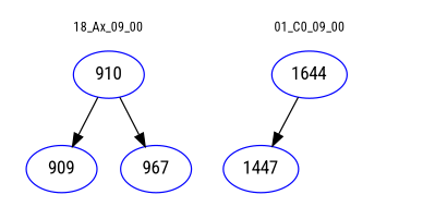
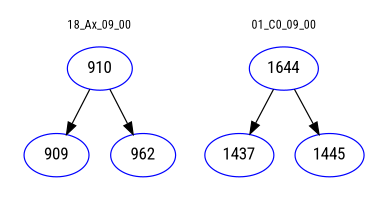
  digraph {
    fontname="Roboto Condensed"
    node [color=blue fontname="Roboto Condensed"]
    edge [color=black fontname="Roboto Condensed"]
    n1 [label=910]
    n2 [label=909]
-   n3 [label=967]
+   n3 [label=962]
    n4 [label=1644]
-   n5 [label=1447]
+   n5 [label=1437]
+   n6 [label=1445]
    subgraph cluster_1 {
      color=white
      fontsize=10
      label="18_Ax_09_00"
      n1
      n2
      n3
    }
    subgraph cluster_2 {
      color=white
      fontsize=10
      label="01_C0_09_00"
      n4
      n5
+     n6
    }
    n1 -> n2
    n1 -> n3
    n4 -> n5
+   n4 -> n6
  }
